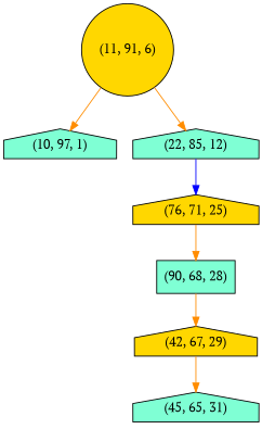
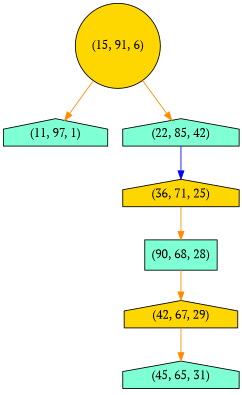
  digraph {
    fontname="PT Serif"
    node [fillcolor=aquamarine fontname="PT Serif" shape=house style=filled]
    edge [color=darkorange fontname="PT Serif"]
-   "(15, 91, 6)" [fillcolor=gold shape=circle label="(11, 91, 6)"]
-   "(10, 97, 1)"
-   "(22, 85, 12)"
-   "(36, 71, 25)" [fillcolor=gold label="(76, 71, 25)"]
+   "(15, 91, 6)" [fillcolor=gold shape=circle]
+   "(10, 97, 1)" [label="(11, 97, 1)"]
+   "(22, 85, 12)" [label="(22, 85, 42)"]
+   "(36, 71, 25)" [fillcolor=gold]
    n5 [label="(90, 68, 28)" shape=box]
    "(42, 67, 29)" [fillcolor=gold]
    "(45, 65, 31)"
    "(15, 91, 6)" -> "(10, 97, 1)"
    "(15, 91, 6)" -> "(22, 85, 12)"
    "(22, 85, 12)" -> "(36, 71, 25)" [color=blue]
    "(36, 71, 25)" -> n5
    n5 -> "(42, 67, 29)"
    "(42, 67, 29)" -> "(45, 65, 31)"
  }
